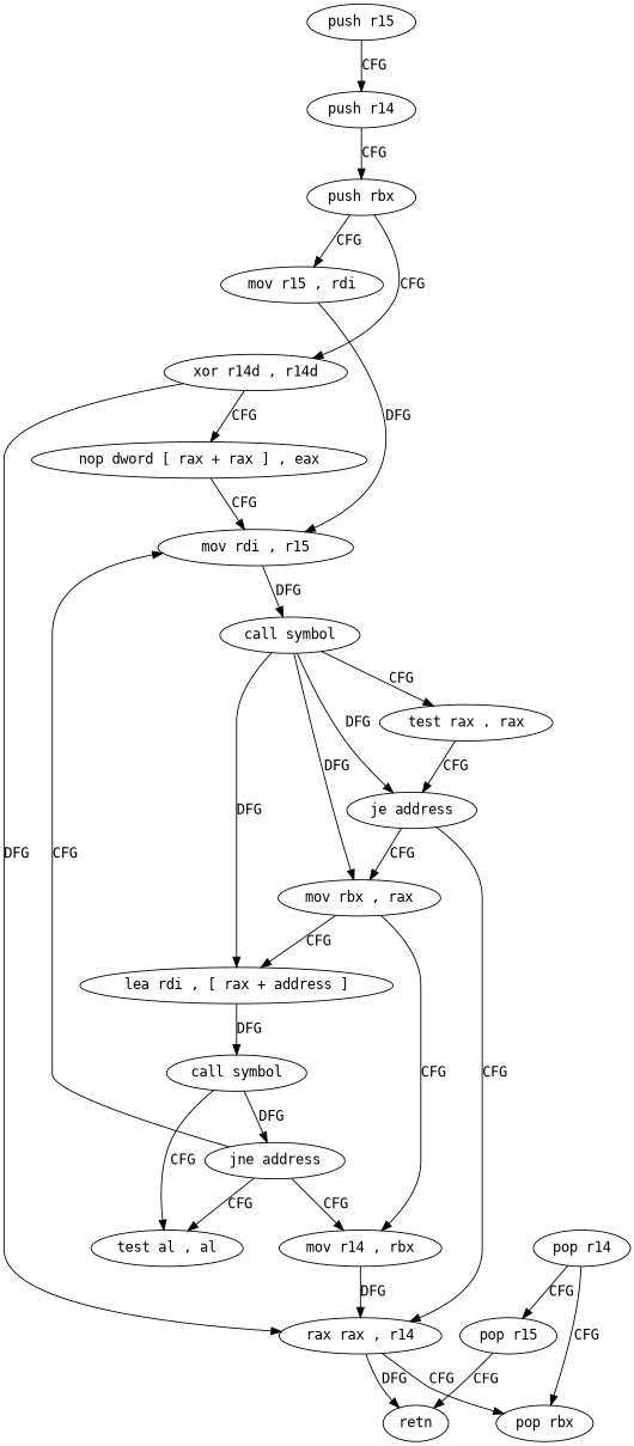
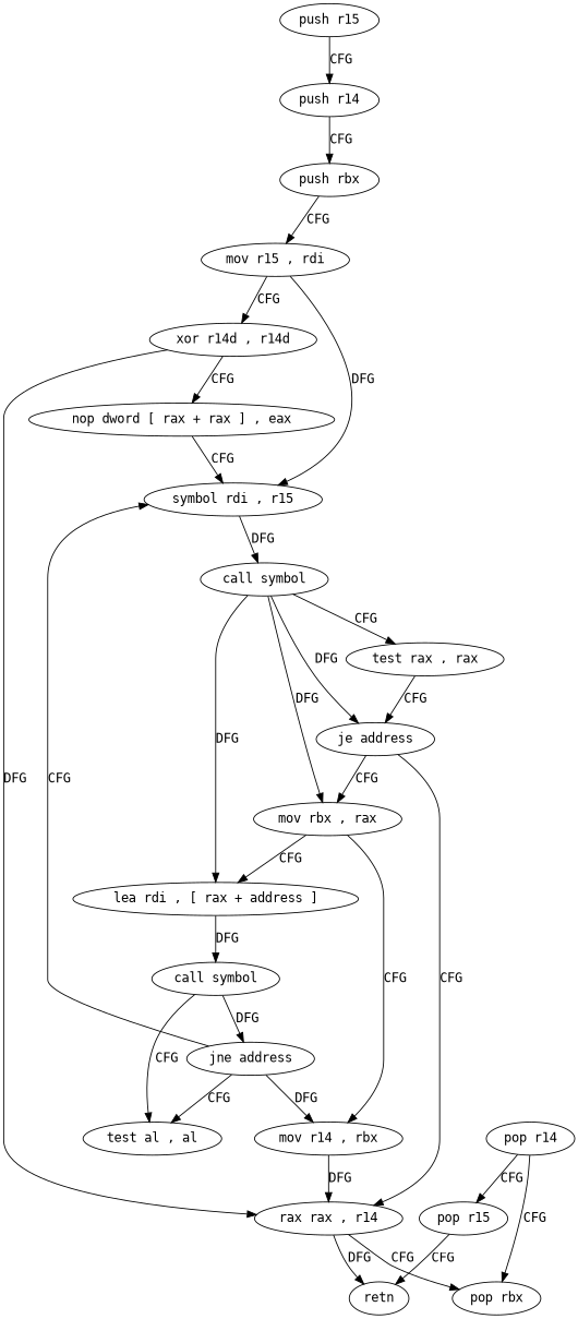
  digraph {
    fontname="DejaVu Sans Mono"
    node [fontname="DejaVu Sans Mono"]
    edge [fontname="DejaVu Sans Mono"]
    n1 [label="push r15"]
    n2 [label="push r14"]
    n3 [label="push rbx"]
    n4 [label="mov r15 , rdi"]
    n5 [label="xor r14d , r14d"]
-   n6 [label="mov rdi , r15"]
+   n6 [label="symbol rdi , r15"]
    n7 [label="nop dword [ rax + rax ] , eax"]
    n8 [label="rax rax , r14"]
    n9 [label="call symbol"]
    n10 [label="pop rbx"]
    n11 [label=retn]
    n12 [label="mov rbx , rax"]
    n13 [label="lea rdi , [ rax + address ]"]
    n14 [label="test rax , rax"]
    n15 [label="je address"]
    n16 [label="pop r14"]
    n17 [label="pop r15"]
    n18 [label="mov r14 , rbx"]
    n19 [label="call symbol"]
    n20 [label="test al , al"]
    n21 [label="jne address"]
    n1 -> n2 [label=CFG]
    n2 -> n3 [label=CFG]
    n3 -> n4 [label=CFG]
-   n3 -> n5 [label=CFG]
+   n4 -> n5 [label=CFG]
    n4 -> n6 [label=DFG]
    n5 -> n7 [label=CFG]
    n5 -> n8 [label=DFG]
    n6 -> n9 [label=DFG]
    n7 -> n6 [label=CFG]
    n8 -> n10 [label=CFG]
    n8 -> n11 [label=DFG]
    n9 -> n12 [label=DFG]
    n9 -> n13 [label=DFG]
    n9 -> n14 [label=CFG]
    n9 -> n15 [label=DFG]
    n12 -> n13 [label=CFG]
    n12 -> n18 [label=CFG]
    n13 -> n19 [label=DFG]
    n14 -> n15 [label=CFG]
    n15 -> n8 [label=CFG]
    n15 -> n12 [label=CFG]
    n16 -> n10 [label=CFG]
    n16 -> n17 [label=CFG]
    n17 -> n11 [label=CFG]
    n18 -> n8 [label=DFG]
    n19 -> n20 [label=CFG]
    n19 -> n21 [label=DFG]
    n21 -> n6 [label=CFG]
-   n21 -> n18 [label=CFG]
+   n21 -> n18 [label=DFG]
    n21 -> n20 [label=CFG]
  }
